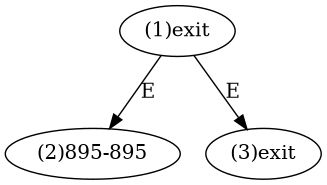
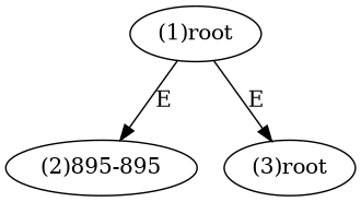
  digraph {
-   n1 [label="(1)exit"]
+   n1 [label="(1)root"]
    n2 [label="(2)895-895"]
-   n3 [label="(3)exit"]
+   n3 [label="(3)root"]
    n1 -> n2 [label=E]
    n1 -> n3 [label=E]
  }
